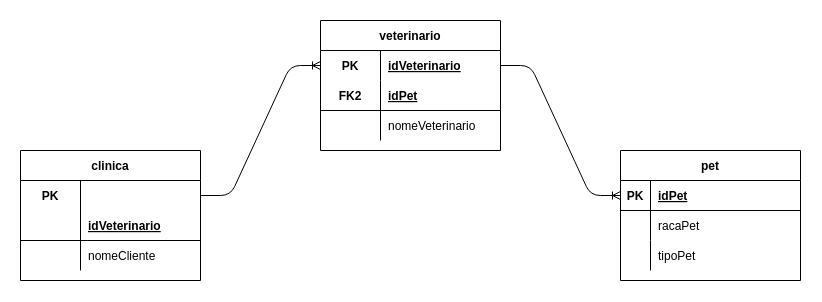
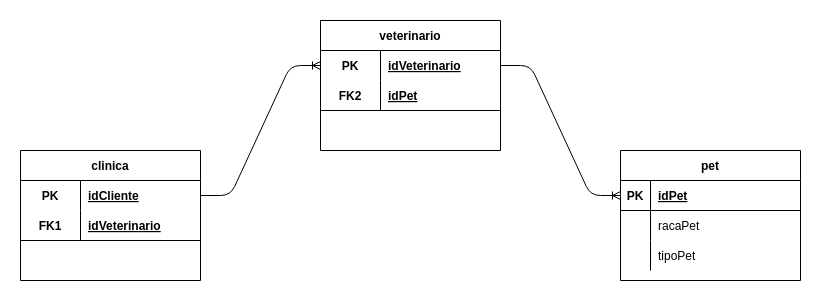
  <mxCell id="0" />
  <mxCell id="1" parent="0" />
  <mxCell id="2" value="clinica" style="shape=table;startSize=30;container=1;collapsible=1;childLayout=tableLayout;fixedRows=1;rowLines=0;fontStyle=1;align=center;resizeLast=1;" parent="1" vertex="1"><mxGeometry x="20" y="150" width="180" height="130" as="geometry" /></mxCell>
  <mxCell id="3" value="" style="shape=partialRectangle;collapsible=0;dropTarget=0;pointerEvents=0;fillColor=none;top=0;left=0;bottom=0;right=0;points=[[0,0.5],[1,0.5]];portConstraint=eastwest;" parent="2" vertex="1"><mxGeometry y="30" width="180" height="30" as="geometry" /></mxCell>
  <mxCell id="4" value="PK" style="shape=partialRectangle;connectable=0;fillColor=none;top=0;left=0;bottom=0;right=0;fontStyle=1;overflow=hidden;" parent="3" vertex="1"><mxGeometry width="60" height="30" as="geometry" /></mxCell>
+ <mxCell id="5" value="idCliente" style="shape=partialRectangle;connectable=0;fillColor=none;top=0;left=0;bottom=0;right=0;align=left;spacingLeft=6;fontStyle=5;overflow=hidden;" parent="3" vertex="1"><mxGeometry x="60" width="120" height="30" as="geometry" /></mxCell>
  <mxCell id="6" value="" style="shape=partialRectangle;collapsible=0;dropTarget=0;pointerEvents=0;fillColor=none;top=0;left=0;bottom=1;right=0;points=[[0,0.5],[1,0.5]];portConstraint=eastwest;" parent="2" vertex="1"><mxGeometry y="60" width="180" height="30" as="geometry" /></mxCell>
+ <mxCell id="7" value="FK1" style="shape=partialRectangle;connectable=0;fillColor=none;top=0;left=0;bottom=0;right=0;fontStyle=1;overflow=hidden;" parent="6" vertex="1"><mxGeometry width="60" height="30" as="geometry" /></mxCell>
  <mxCell id="8" value="idVeterinario" style="shape=partialRectangle;connectable=0;fillColor=none;top=0;left=0;bottom=0;right=0;align=left;spacingLeft=6;fontStyle=5;overflow=hidden;" parent="6" vertex="1"><mxGeometry x="60" width="120" height="30" as="geometry" /></mxCell>
  <mxCell id="9" value="" style="shape=partialRectangle;collapsible=0;dropTarget=0;pointerEvents=0;fillColor=none;top=0;left=0;bottom=0;right=0;points=[[0,0.5],[1,0.5]];portConstraint=eastwest;" parent="2" vertex="1"><mxGeometry y="90" width="180" height="30" as="geometry" /></mxCell>
  <mxCell id="10" value="" style="shape=partialRectangle;connectable=0;fillColor=none;top=0;left=0;bottom=0;right=0;editable=1;overflow=hidden;" parent="9" vertex="1"><mxGeometry width="60" height="30" as="geometry" /></mxCell>
- <mxCell id="11" value="nomeCliente" style="shape=partialRectangle;connectable=0;fillColor=none;top=0;left=0;bottom=0;right=0;align=left;spacingLeft=6;overflow=hidden;" parent="9" vertex="1"><mxGeometry x="60" width="120" height="30" as="geometry" /></mxCell>
  <mxCell id="12" value="veterinario" style="shape=table;startSize=30;container=1;collapsible=1;childLayout=tableLayout;fixedRows=1;rowLines=0;fontStyle=1;align=center;resizeLast=1;" parent="1" vertex="1"><mxGeometry x="320" y="20" width="180" height="130" as="geometry" /></mxCell>
  <mxCell id="13" value="" style="shape=partialRectangle;collapsible=0;dropTarget=0;pointerEvents=0;fillColor=none;top=0;left=0;bottom=0;right=0;points=[[0,0.5],[1,0.5]];portConstraint=eastwest;" parent="12" vertex="1"><mxGeometry y="30" width="180" height="30" as="geometry" /></mxCell>
  <mxCell id="14" value="PK" style="shape=partialRectangle;connectable=0;fillColor=none;top=0;left=0;bottom=0;right=0;fontStyle=1;overflow=hidden;" parent="13" vertex="1"><mxGeometry width="60" height="30" as="geometry" /></mxCell>
  <mxCell id="15" value="idVeterinario" style="shape=partialRectangle;connectable=0;fillColor=none;top=0;left=0;bottom=0;right=0;align=left;spacingLeft=6;fontStyle=5;overflow=hidden;" parent="13" vertex="1"><mxGeometry x="60" width="120" height="30" as="geometry" /></mxCell>
  <mxCell id="16" value="" style="shape=partialRectangle;collapsible=0;dropTarget=0;pointerEvents=0;fillColor=none;top=0;left=0;bottom=1;right=0;points=[[0,0.5],[1,0.5]];portConstraint=eastwest;" parent="12" vertex="1"><mxGeometry y="60" width="180" height="30" as="geometry" /></mxCell>
  <mxCell id="17" value="FK2" style="shape=partialRectangle;connectable=0;fillColor=none;top=0;left=0;bottom=0;right=0;fontStyle=1;overflow=hidden;" parent="16" vertex="1"><mxGeometry width="60" height="30" as="geometry" /></mxCell>
  <mxCell id="18" value="idPet" style="shape=partialRectangle;connectable=0;fillColor=none;top=0;left=0;bottom=0;right=0;align=left;spacingLeft=6;fontStyle=5;overflow=hidden;" parent="16" vertex="1"><mxGeometry x="60" width="120" height="30" as="geometry" /></mxCell>
  <mxCell id="19" value="" style="shape=partialRectangle;collapsible=0;dropTarget=0;pointerEvents=0;fillColor=none;top=0;left=0;bottom=0;right=0;points=[[0,0.5],[1,0.5]];portConstraint=eastwest;" parent="12" vertex="1"><mxGeometry y="90" width="180" height="30" as="geometry" /></mxCell>
  <mxCell id="20" value="" style="shape=partialRectangle;connectable=0;fillColor=none;top=0;left=0;bottom=0;right=0;editable=1;overflow=hidden;" parent="19" vertex="1"><mxGeometry width="60" height="30" as="geometry" /></mxCell>
- <mxCell id="21" value="nomeVeterinario" style="shape=partialRectangle;connectable=0;fillColor=none;top=0;left=0;bottom=0;right=0;align=left;spacingLeft=6;overflow=hidden;" parent="19" vertex="1"><mxGeometry x="60" width="120" height="30" as="geometry" /></mxCell>
  <mxCell id="22" value="pet" style="shape=table;startSize=30;container=1;collapsible=1;childLayout=tableLayout;fixedRows=1;rowLines=0;fontStyle=1;align=center;resizeLast=1;" parent="1" vertex="1"><mxGeometry x="620" y="150" width="180" height="130" as="geometry" /></mxCell>
  <mxCell id="23" value="" style="shape=partialRectangle;collapsible=0;dropTarget=0;pointerEvents=0;fillColor=none;top=0;left=0;bottom=1;right=0;points=[[0,0.5],[1,0.5]];portConstraint=eastwest;" parent="22" vertex="1"><mxGeometry y="30" width="180" height="30" as="geometry" /></mxCell>
  <mxCell id="24" value="PK" style="shape=partialRectangle;connectable=0;fillColor=none;top=0;left=0;bottom=0;right=0;fontStyle=1;overflow=hidden;" parent="23" vertex="1"><mxGeometry width="30" height="30" as="geometry" /></mxCell>
  <mxCell id="25" value="idPet" style="shape=partialRectangle;connectable=0;fillColor=none;top=0;left=0;bottom=0;right=0;align=left;spacingLeft=6;fontStyle=5;overflow=hidden;" parent="23" vertex="1"><mxGeometry x="30" width="150" height="30" as="geometry" /></mxCell>
  <mxCell id="26" value="" style="shape=partialRectangle;collapsible=0;dropTarget=0;pointerEvents=0;fillColor=none;top=0;left=0;bottom=0;right=0;points=[[0,0.5],[1,0.5]];portConstraint=eastwest;" parent="22" vertex="1"><mxGeometry y="60" width="180" height="30" as="geometry" /></mxCell>
  <mxCell id="27" value="" style="shape=partialRectangle;connectable=0;fillColor=none;top=0;left=0;bottom=0;right=0;editable=1;overflow=hidden;" parent="26" vertex="1"><mxGeometry width="30" height="30" as="geometry" /></mxCell>
  <mxCell id="28" value="racaPet" style="shape=partialRectangle;connectable=0;fillColor=none;top=0;left=0;bottom=0;right=0;align=left;spacingLeft=6;overflow=hidden;" parent="26" vertex="1"><mxGeometry x="30" width="150" height="30" as="geometry" /></mxCell>
  <mxCell id="29" value="" style="shape=partialRectangle;collapsible=0;dropTarget=0;pointerEvents=0;fillColor=none;top=0;left=0;bottom=0;right=0;points=[[0,0.5],[1,0.5]];portConstraint=eastwest;" parent="22" vertex="1"><mxGeometry y="90" width="180" height="30" as="geometry" /></mxCell>
  <mxCell id="30" value="" style="shape=partialRectangle;connectable=0;fillColor=none;top=0;left=0;bottom=0;right=0;editable=1;overflow=hidden;" parent="29" vertex="1"><mxGeometry width="30" height="30" as="geometry" /></mxCell>
  <mxCell id="31" value="tipoPet" style="shape=partialRectangle;connectable=0;fillColor=none;top=0;left=0;bottom=0;right=0;align=left;spacingLeft=6;overflow=hidden;" parent="29" vertex="1"><mxGeometry x="30" width="150" height="30" as="geometry" /></mxCell>
  <mxCell id="32" value="" style="edgeStyle=entityRelationEdgeStyle;fontSize=12;html=1;endArrow=ERoneToMany;entryX=0;entryY=0.5;entryDx=0;entryDy=0;exitX=1;exitY=0.5;exitDx=0;exitDy=0;" parent="1" source="3" target="13" edge="1"><mxGeometry width="100" height="100" relative="1" as="geometry"><mxPoint x="220" y="180" as="sourcePoint" /><mxPoint x="320" y="80" as="targetPoint" /></mxGeometry></mxCell>
  <mxCell id="33" value="" style="edgeStyle=entityRelationEdgeStyle;fontSize=12;html=1;endArrow=ERoneToMany;entryX=0;entryY=0.5;entryDx=0;entryDy=0;exitX=1;exitY=0.5;exitDx=0;exitDy=0;" parent="1" source="13" target="23" edge="1"><mxGeometry width="100" height="100" relative="1" as="geometry"><mxPoint x="490" y="330" as="sourcePoint" /><mxPoint x="590" y="230" as="targetPoint" /></mxGeometry></mxCell>
